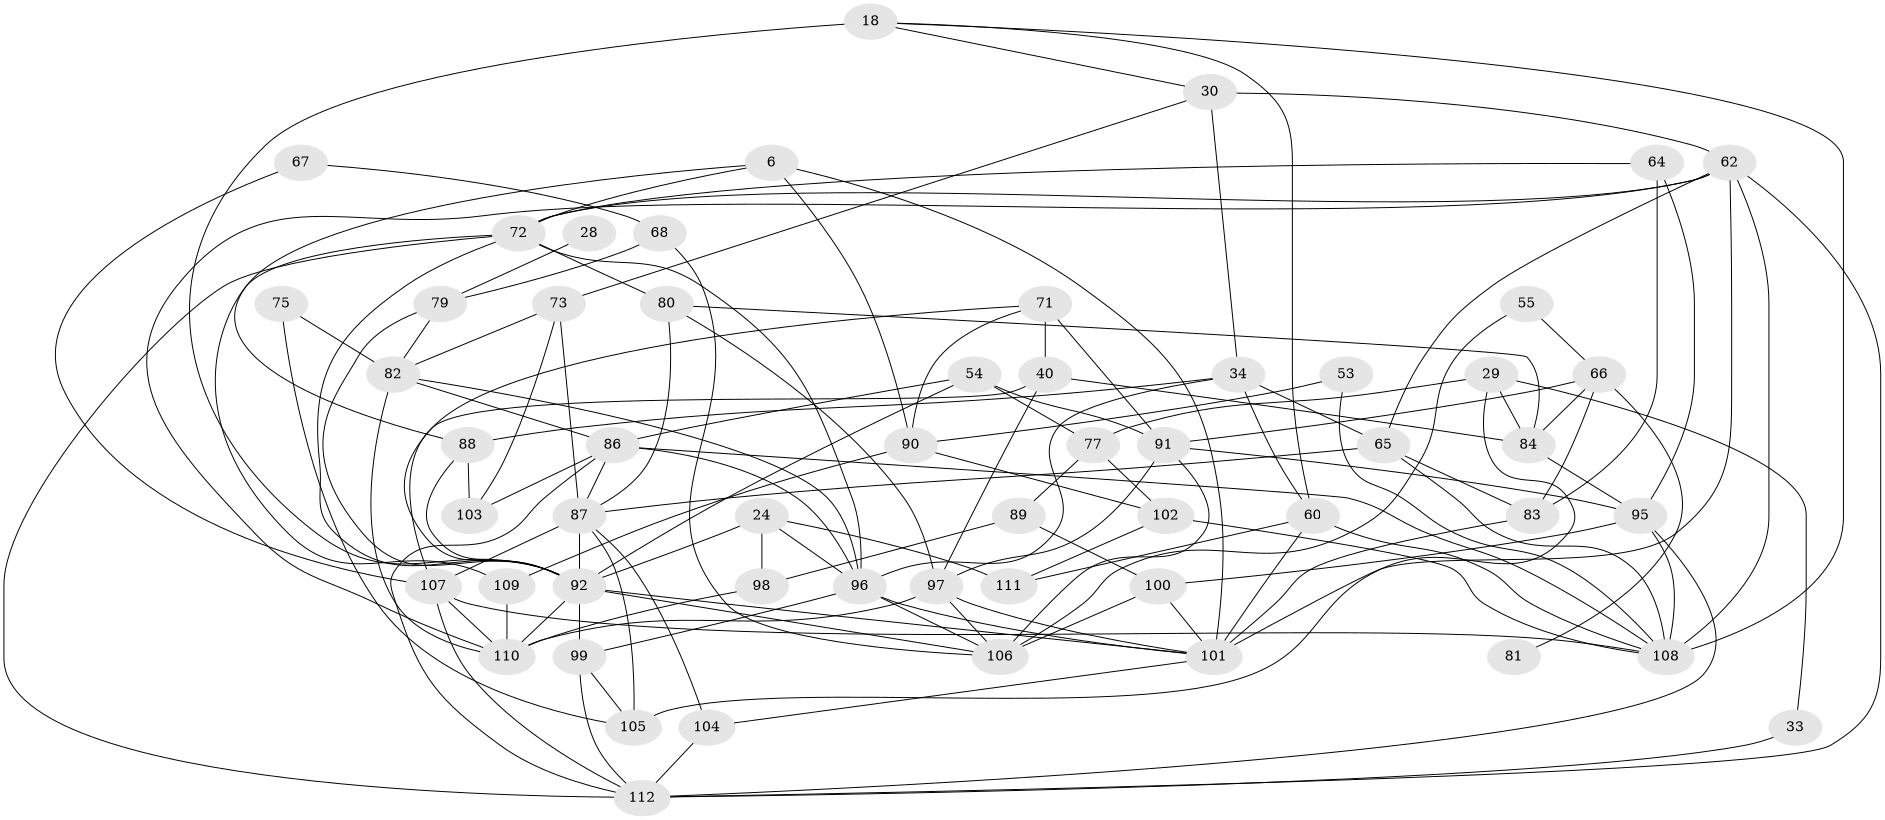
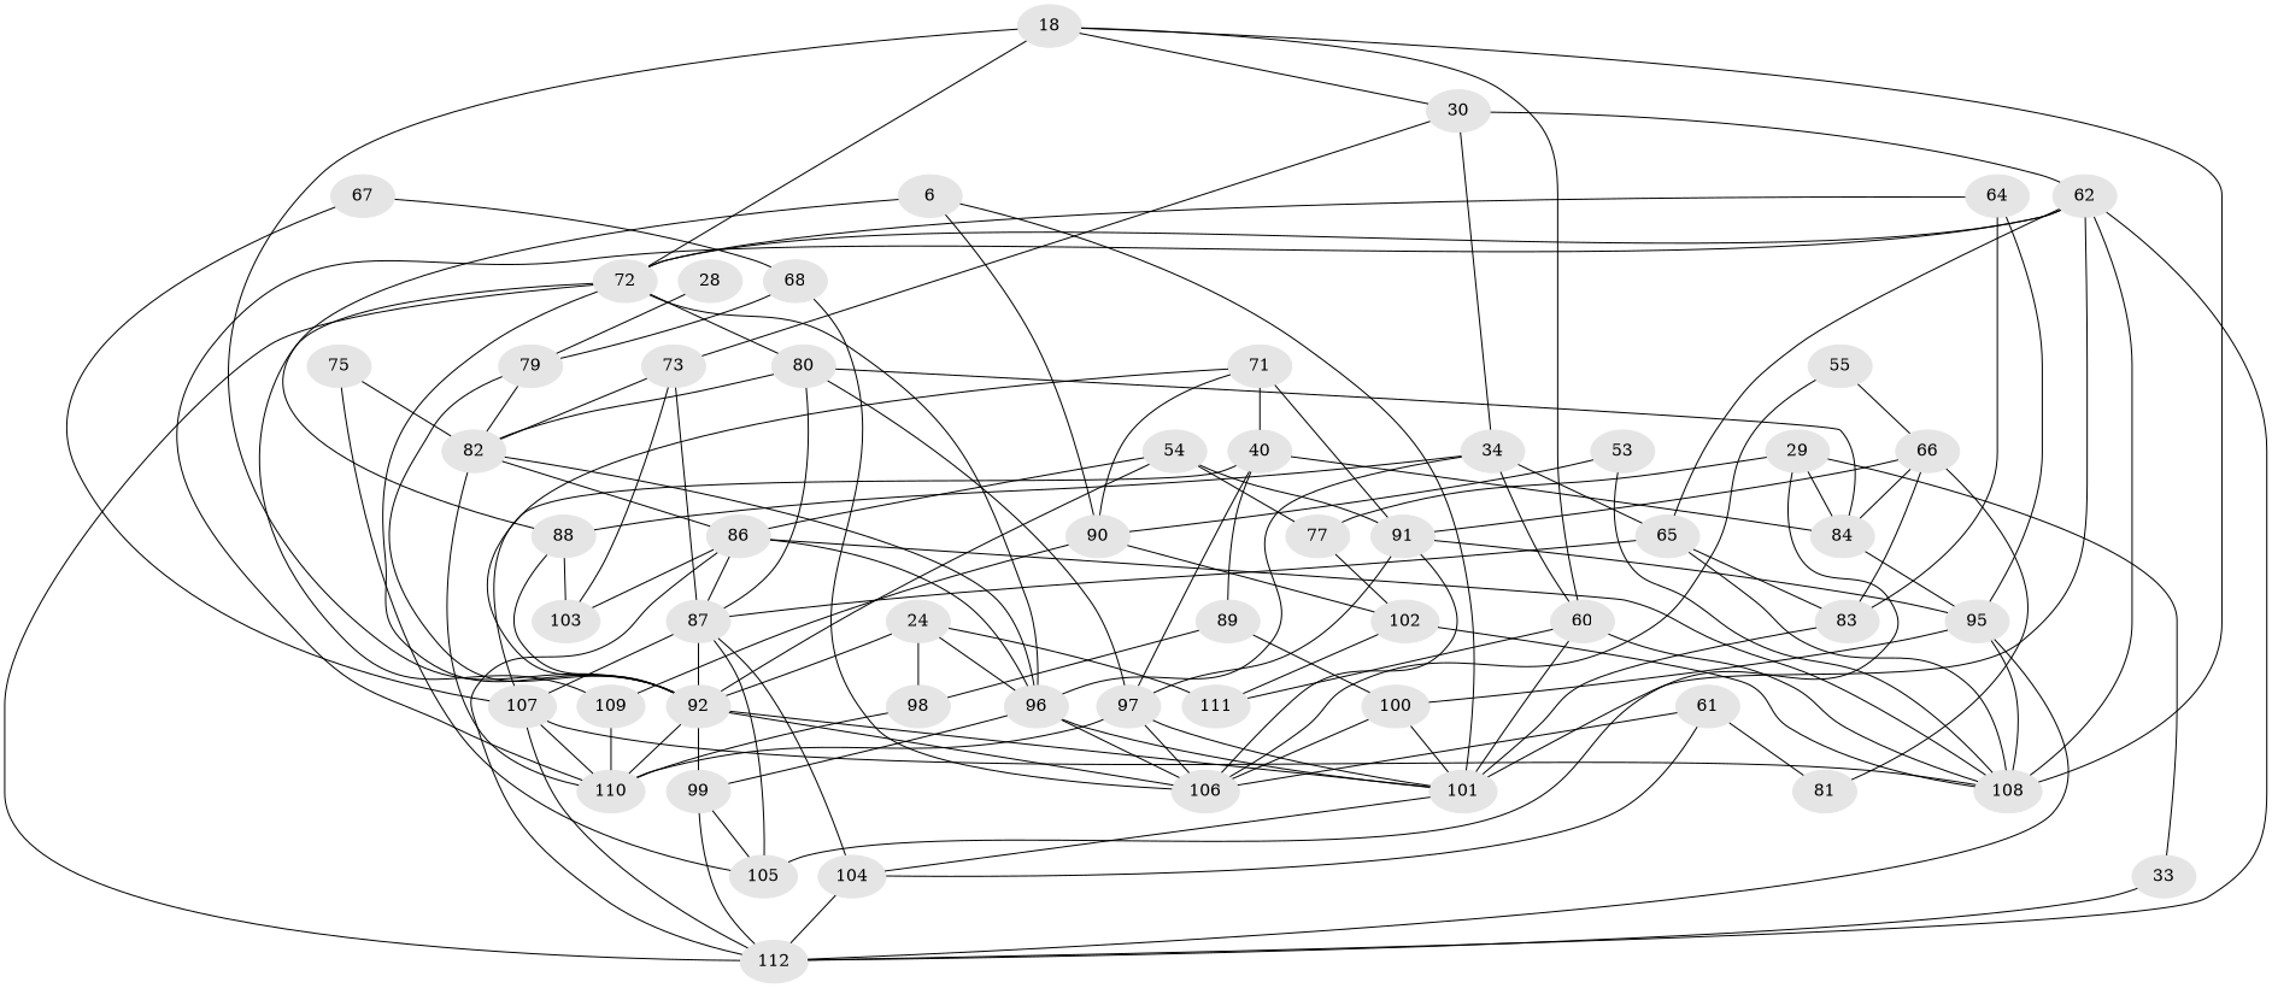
  graph {
    node [color=gray90 style=filled]
    72 [super="+63"]
    92 [super="+39+70+85"]
    96 [super="+35+41"]
    112 [super="+31+42"]
    80
    109
    6
    88
    90 [super="+58"]
    101 [super="+52+21"]
    103
    102
    104 [super="+16"]
    18 [super="+15"]
    30 [super="+13"]
    60
    108 [super="+94+93+51"]
    34 [super="+32"]
    62 [super="+56+48"]
    73
    111 [super="+37"]
    106 [super="+43"]
    110 [super="+78+76"]
    99
    24 [super="+2"]
    98
    40
    84
    97 [super="+12+49"]
    107 [super="+45"]
    28
    79
    82 [super="+8+57"]
    29
    33
    77
    105 [super="+50"]
    89
    95 [super="+4+59"]
    65
    87 [super="+27+69+38"]
    83
    53
    54 [super="+46"]
    86 [super="+23+74+5"]
    91 [super="+22+36"]
    100
    55
    66
    81
+   61
    64
    67
    68
    71
    75
    72 -- 92 [weight=2]
    72 -- 96 [weight=2]
    72 -- 112 [weight=2]
    72 -- 80
    72 -- 109
    92 -- 101
    92 -- 106
    92 -- 110 [weight=2]
    92 -- 99
    96 -- 101
    96 -- 106
    96 -- 99
    80 -- 84
    80 -- 97
+   80 -- 82
    80 -- 87
    109 -- 110 [weight=3]
-   6 -- 72
+   18 -- 72
    6 -- 88
    6 -- 90
    6 -- 101
    88 -- 92
    88 -- 103
    90 -- 109
    90 -- 102
    101 -- 104
    102 -- 108
    102 -- 111
    104 -- 112
    18 -- 92 [weight=3]
    18 -- 30
    18 -- 60 [weight=2]
    18 -- 108
    30 -- 34
    30 -- 62
    30 -- 73 [weight=2]
    60 -- 101
    60 -- 108 [weight=2]
    60 -- 111
    34 -- 96
    34 -- 88
    34 -- 60
    34 -- 65
    62 -- 72
    62 -- 112
    62 -- 101 [weight=3]
    62 -- 108 [weight=2]
    62 -- 110 [weight=3]
    62 -- 65
    73 -- 103
    73 -- 82
    73 -- 87
    99 -- 112
    99 -- 105
    24 -- 92
    24 -- 96
    24 -- 111
    24 -- 98
    98 -- 110
    40 -- 84
    40 -- 97
    40 -- 107
    84 -- 95
    97 -- 101
    97 -- 106
    97 -- 110
    107 -- 112
    107 -- 108
    107 -- 110
    28 -- 79
    79 -- 92
    79 -- 82
    82 -- 96
    82 -- 110 [weight=2]
    82 -- 86
    29 -- 84
    29 -- 33
    29 -- 77
    29 -- 105
    33 -- 112
    77 -- 102
-   77 -- 89
+   40 -- 89
    89 -- 98
    89 -- 100
    95 -- 112 [weight=3]
    95 -- 108 [weight=4]
    95 -- 100
    65 -- 108
    65 -- 87
    65 -- 83
    87 -- 92
    87 -- 104 [weight=3]
    87 -- 107
    87 -- 105 [weight=2]
    83 -- 101
    53 -- 90
    53 -- 108
    54 -- 92 [weight=2]
    54 -- 77
    54 -- 86
    54 -- 91
    86 -- 96 [weight=2]
    86 -- 112 [weight=2]
    86 -- 103
    86 -- 108
    86 -- 87 [weight=2]
    91 -- 106
    91 -- 97
    91 -- 95
    100 -- 101
    100 -- 106
    55 -- 106
    55 -- 66
    66 -- 84
    66 -- 83
    66 -- 91
    66 -- 81
+   61 -- 104
+   61 -- 106
+   61 -- 81
    64 -- 72
    64 -- 95
    64 -- 83
    67 -- 107
    67 -- 68
    68 -- 106
    68 -- 79
    71 -- 92
    71 -- 90
    71 -- 40 [weight=2]
    71 -- 91
    75 -- 82
    75 -- 105
  }
